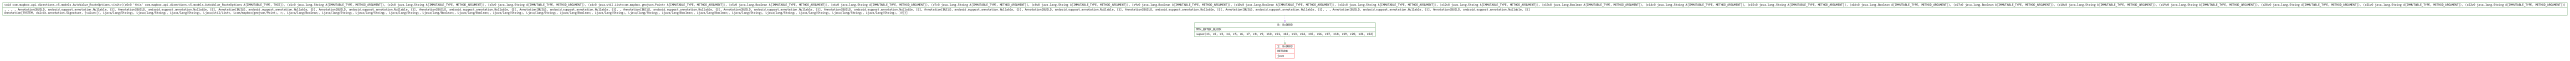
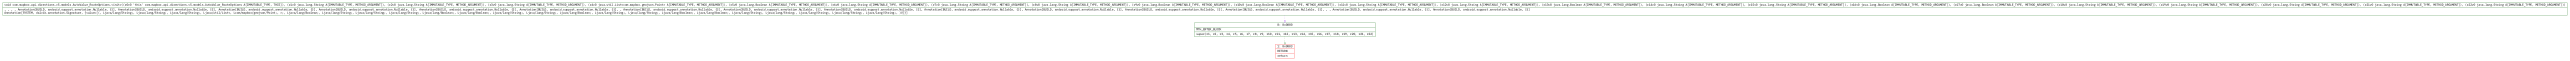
  digraph {
    fontname="IBM Plex Mono"
    node [shape=record color=darkgreen fontname="IBM Plex Mono"]
    edge [style=dotted fontname="IBM Plex Mono"]
    n1 [label="{0\:\ 0x0000|MTH_ENTER_BLOCK\l|super(r1, r2, r3, r4, r5, r6, r7, r8, r9, r10, r11, r12, r13, r14, r15, r16, r17, r18, r19, r20, r21, r22)\l}"]
-   n2 [label="{1\:\ 0x0003|RETURN\l|java\l}" color=red]
+   n2 [label="{1\:\ 0x0003|RETURN\l|return\l}" color=red]
    n3 [label="{void com.mapbox.api.directions.v5.models.AutoValue_RouteOptions.\<init\>((r0v0 'this' com.mapbox.api.directions.v5.models.AutoValue_RouteOptions A[IMMUTABLE_TYPE, THIS]), (r1v0 java.lang.String A[IMMUTABLE_TYPE, METHOD_ARGUMENT]), (r2v0 java.lang.String A[IMMUTABLE_TYPE, METHOD_ARGUMENT]), (r3v0 java.lang.String A[IMMUTABLE_TYPE, METHOD_ARGUMENT]), (r4v0 java.util.List\<com.mapbox.geojson.Point\> A[IMMUTABLE_TYPE, METHOD_ARGUMENT]), (r5v0 java.lang.Boolean A[IMMUTABLE_TYPE, METHOD_ARGUMENT]), (r6v0 java.lang.String A[IMMUTABLE_TYPE, METHOD_ARGUMENT]), (r7v0 java.lang.String A[IMMUTABLE_TYPE, METHOD_ARGUMENT]), (r8v0 java.lang.String A[IMMUTABLE_TYPE, METHOD_ARGUMENT]), (r9v0 java.lang.Boolean A[IMMUTABLE_TYPE, METHOD_ARGUMENT]), (r10v0 java.lang.Boolean A[IMMUTABLE_TYPE, METHOD_ARGUMENT]), (r11v0 java.lang.String A[IMMUTABLE_TYPE, METHOD_ARGUMENT]), (r12v0 java.lang.String A[IMMUTABLE_TYPE, METHOD_ARGUMENT]), (r13v0 java.lang.Boolean A[IMMUTABLE_TYPE, METHOD_ARGUMENT]), (r14v0 java.lang.String A[IMMUTABLE_TYPE, METHOD_ARGUMENT]), (r15v0 java.lang.String A[IMMUTABLE_TYPE, METHOD_ARGUMENT]), (r16v0 java.lang.Boolean A[IMMUTABLE_TYPE, METHOD_ARGUMENT]), (r17v0 java.lang.Boolean A[IMMUTABLE_TYPE, METHOD_ARGUMENT]), (r18v0 java.lang.String A[IMMUTABLE_TYPE, METHOD_ARGUMENT]), (r19v0 java.lang.String A[IMMUTABLE_TYPE, METHOD_ARGUMENT]), (r20v0 java.lang.String A[IMMUTABLE_TYPE, METHOD_ARGUMENT]), (r21v0 java.lang.String A[IMMUTABLE_TYPE, METHOD_ARGUMENT]), (r22v0 java.lang.String A[IMMUTABLE_TYPE, METHOD_ARGUMENT]))  | , , , , Annotation[BUILD, android.support.annotation.Nullable, \{\}], Annotation[BUILD, android.support.annotation.Nullable, \{\}], Annotation[BUILD, android.support.annotation.Nullable, \{\}], Annotation[BUILD, android.support.annotation.Nullable, \{\}], Annotation[BUILD, android.support.annotation.Nullable, \{\}], Annotation[BUILD, android.support.annotation.Nullable, \{\}], , Annotation[BUILD, android.support.annotation.Nullable, \{\}], Annotation[BUILD, android.support.annotation.Nullable, \{\}], Annotation[BUILD, android.support.annotation.Nullable, \{\}], Annotation[BUILD, android.support.annotation.Nullable, \{\}], Annotation[BUILD, android.support.annotation.Nullable, \{\}], Annotation[BUILD, android.support.annotation.Nullable, \{\}], Annotation[BUILD, android.support.annotation.Nullable, \{\}], , , Annotation[BUILD, android.support.annotation.Nullable, \{\}], Annotation[BUILD, android.support.annotation.Nullable, \{\}]\lAnnotation[SYSTEM, dalvik.annotation.Signature, \{value=[(, Ljava\/lang\/String;, Ljava\/lang\/String;, Ljava\/lang\/String;, Ljava\/util\/List\<, Lcom\/mapbox\/geojson\/Point;, \>;, Ljava\/lang\/Boolean;, Ljava\/lang\/String;, Ljava\/lang\/String;, Ljava\/lang\/String;, Ljava\/lang\/Boolean;, Ljava\/lang\/Boolean;, Ljava\/lang\/String;, Ljava\/lang\/String;, Ljava\/lang\/Boolean;, Ljava\/lang\/String;, Ljava\/lang\/String;, Ljava\/lang\/Boolean;, Ljava\/lang\/Boolean;, Ljava\/lang\/String;, Ljava\/lang\/String;, Ljava\/lang\/String;, Ljava\/lang\/String;, Ljava\/lang\/String;, )V]\}]\l}"]
    n1 -> n2 [color=darkgreen arrowhead=odot]
    n3 -> n1 [color=purple arrowhead=onormal]
  }
